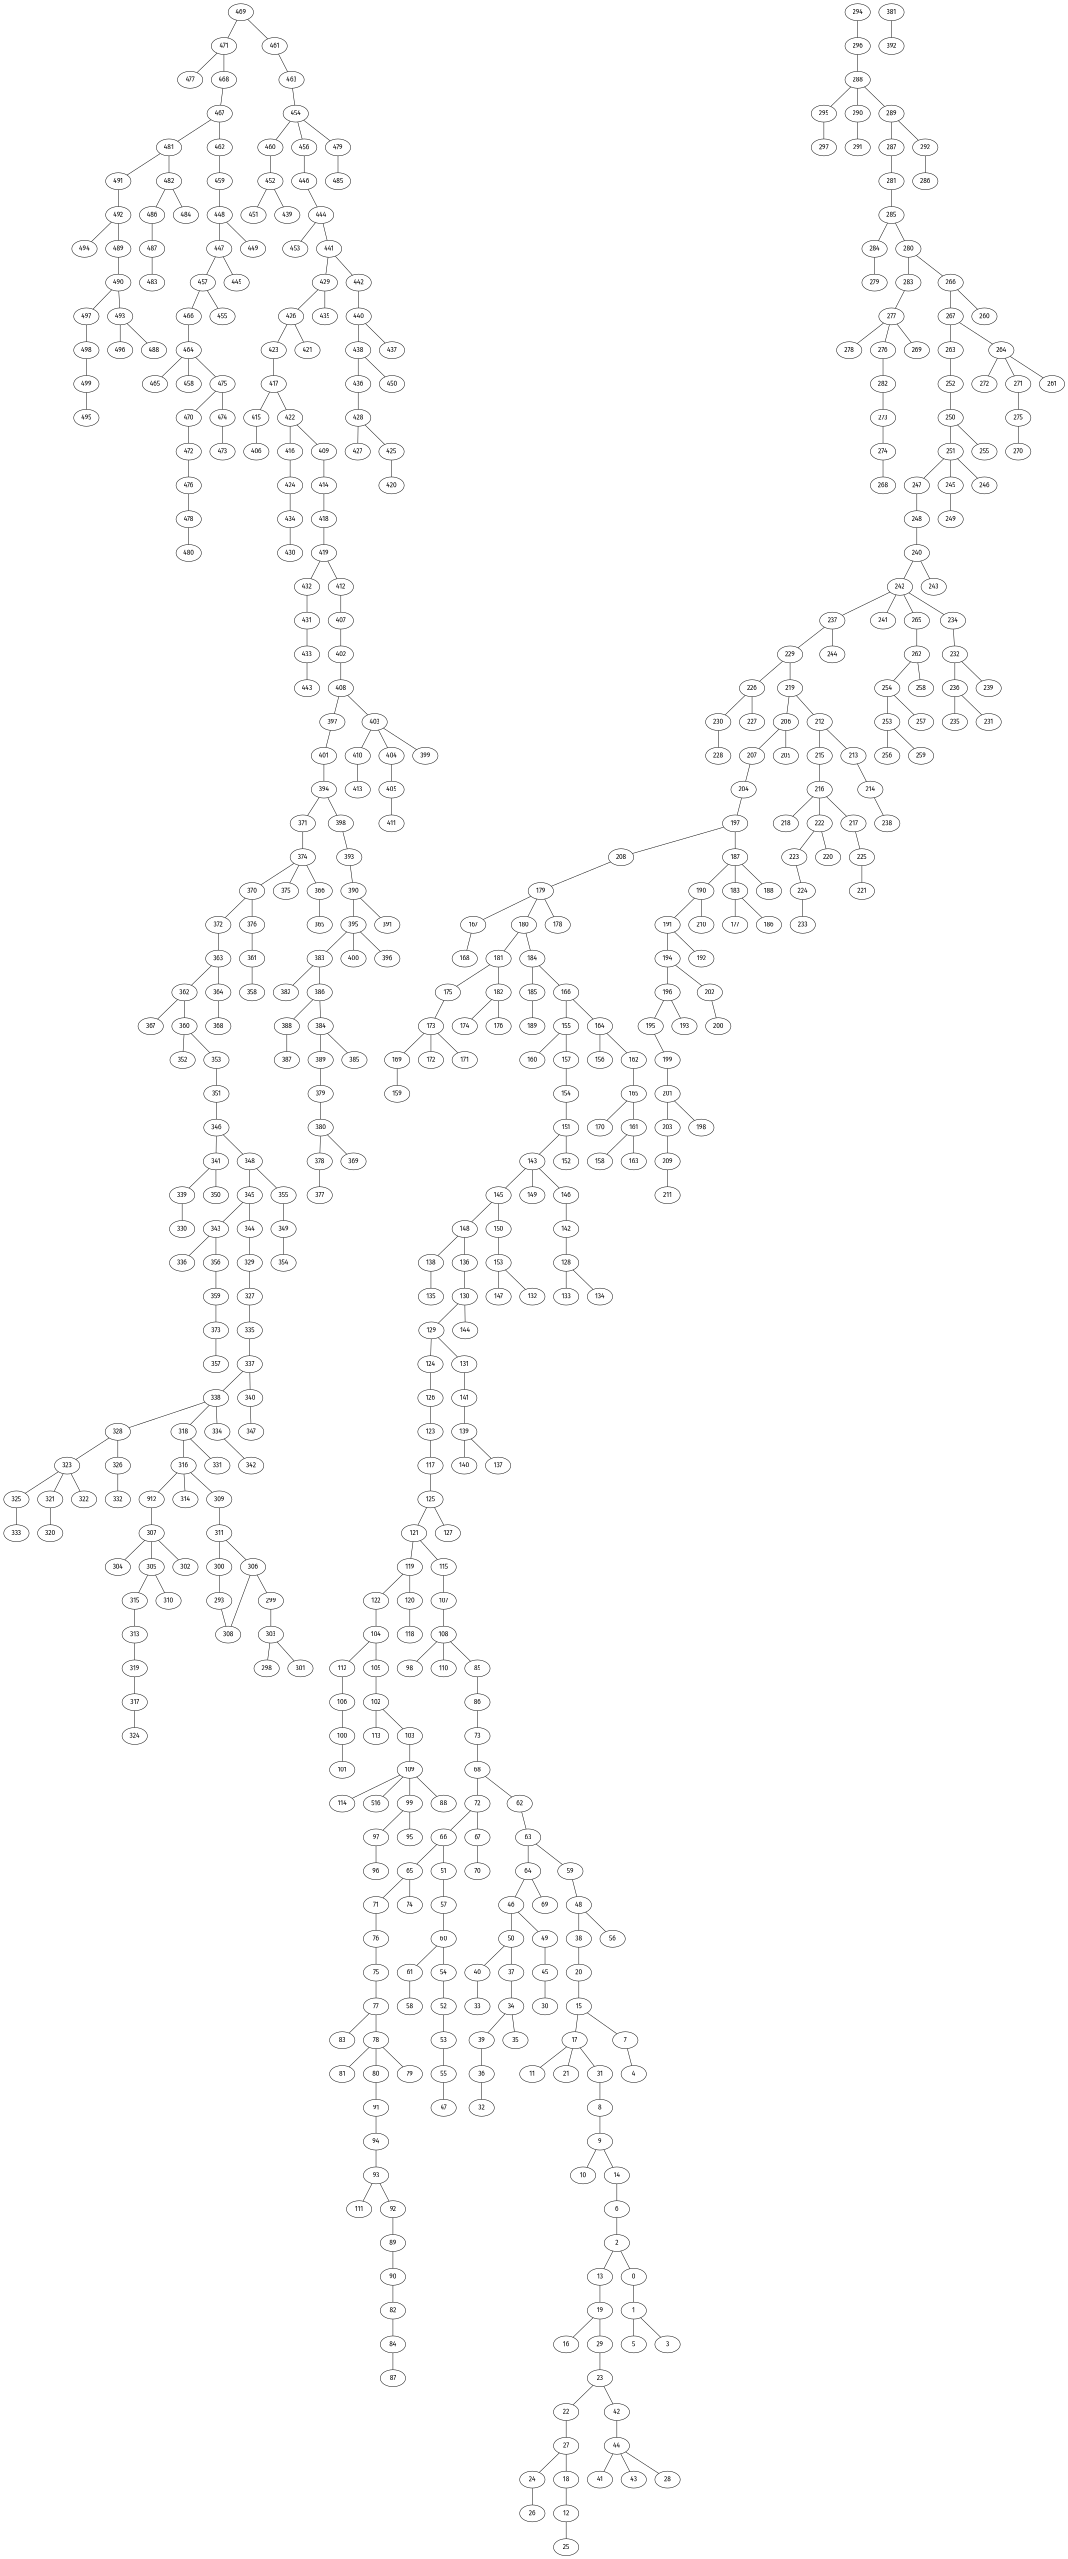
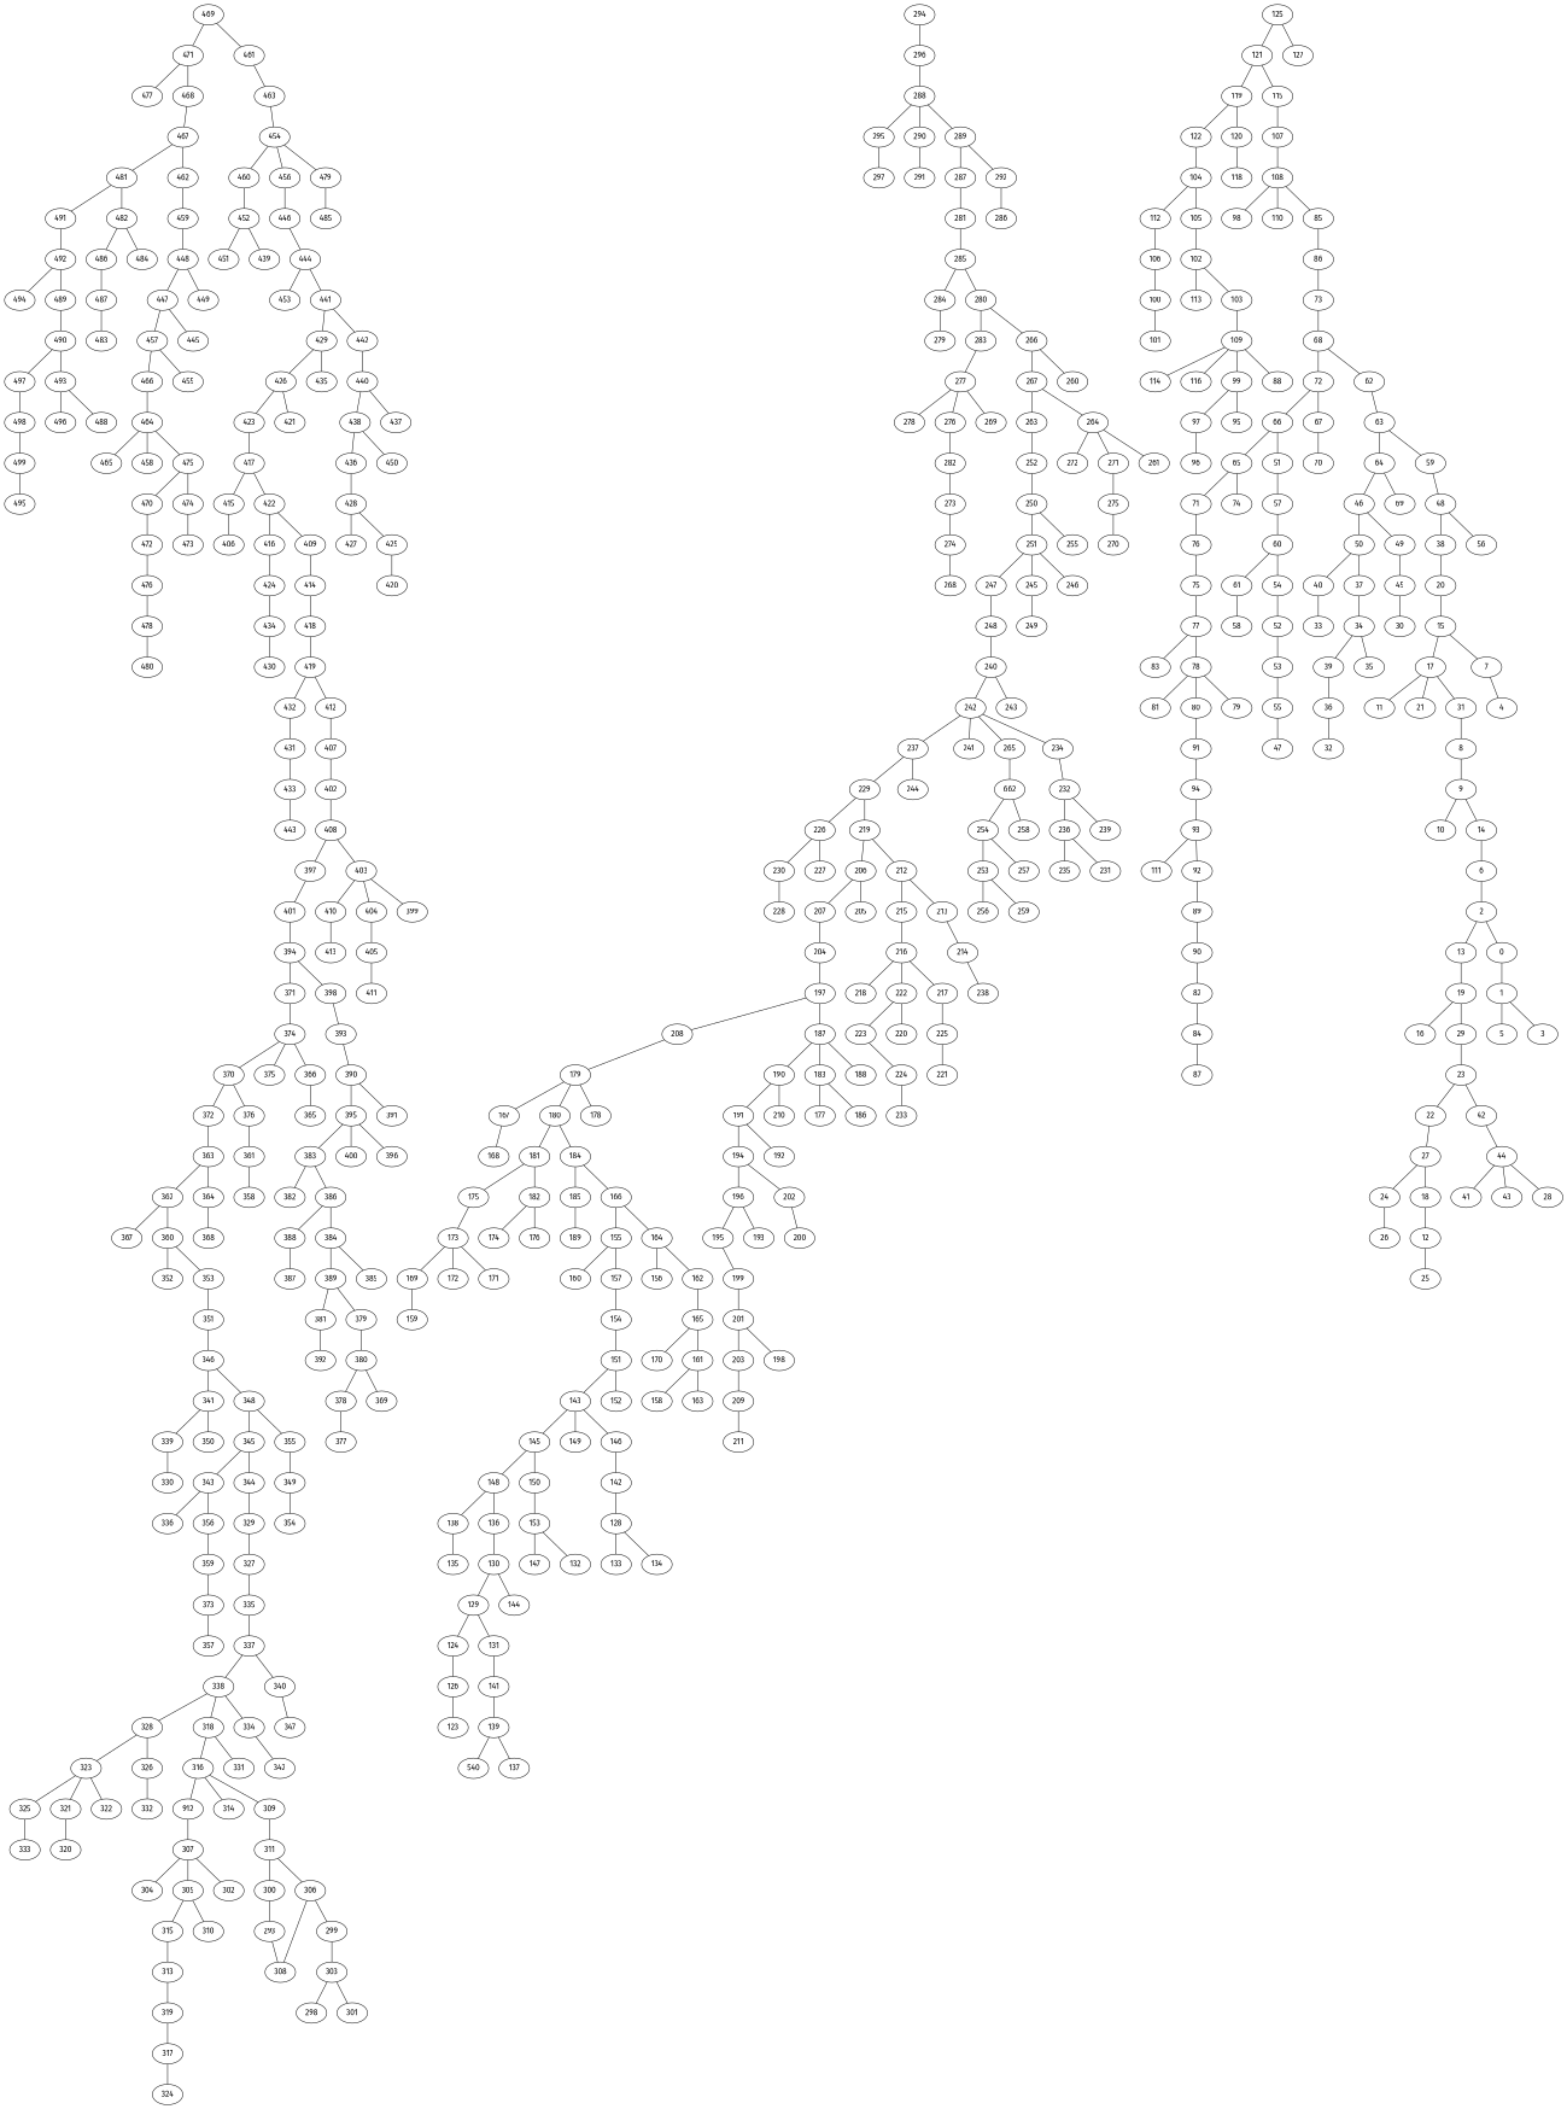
  graph {
    fontname="Fira Sans"
    node [fontname="Fira Sans"]
    edge [fontname="Fira Sans"]
    370
    372
    376
    363
    361
    362
    364
    169
    159
    295
    297
    247
    248
    240
    242
    243
    274
    268
    216
    218
    222
    217
    223
    220
    225
    273
    112
    106
    100
    101
    245
    249
    173
    172
    171
    288
    290
    289
    291
    287
    292
    307
    304
    305
    302
    315
    310
    122
    104
    105
    102
    226
    230
    227
    228
    296
    254
    253
    257
    256
    259
    109
    114
-   116 [label=516]
+   116
    99
    88
    97
    95
    294
    317
    324
    338
    328
    318
    334
    323
    326
    316
    331
    342
    325
    321
    322
    332
    190
    191
    210
    194
    192
    196
    202
    343
    336
    356
    359
    293
    308
    108
    98
    110
    85
    86
    197
    208
    187
    179
    183
    188
    167
    180
    178
    319
    n113 [label=912]
    314
    309
    224
    233
    311
    237
    229
    244
    219
    206
    212
    175
    383
    382
    386
    388
    384
    241
    265
    234
-   262
+   262 [label=662]
    232
    300
    181
    182
    174
    176
    119
    120
    118
    251
    246
    306
    299
    367
    360
    368
    168
    373
    357
    185
    189
    341
    339
    350
    330
    207
    205
    204
    121
    115
    107
    250
    255
    165
    170
    161
    158
    163
    252
    215
    213
    128
    133
    134
    263
    395
    400
    396
    345
    344
    329
    184
    166
    340
    347
    142
    303
    125
    127
    298
    301
    358
    374
    375
    366
    365
    155
    160
    157
    154
    151
-   117
    352
    353
    258
    277
    278
    276
    269
    282
    139
-   140
+   140 [label=540]
    137
    123
    96
    264
    272
    271
    261
    275
    129
    124
    131
    126
    141
    164
    156
    162
    195
    199
    201
    203
    198
    138
    135
    193
    313
    349
    354
    200
    284
    279
    285
    280
    283
    266
    209
    211
    236
    235
    231
    177
    186
    239
    270
    113
    103
    327
    335
    346
    348
    355
    267
    260
    333
    221
    320
    351
    337
    214
    130
    144
    238
    136
    389
    381
    379
    392
    380
    371
    281
    148
    387
    145
    150
    153
    378
    369
    377
    143
    149
    146
    147
    132
    385
    444
    453
    441
    429
    442
    286
    394
    398
    393
    478
    480
    152
    452
    451
    439
    481
    491
    482
    492
    486
    484
    494
    489
    454
    460
    456
    479
    446
    485
    68
    72
    62
    66
    67
    63
    65
    51
    70
    487
    483
    433
    443
    426
    423
    421
    417
    415
    422
    71
    74
    57
    76
    466
    464
    465
    458
    475
    470
    474
    410
    413
    75
    472
    476
    457
    455
    50
    40
    37
    33
    34
    428
    427
    425
    420
    406
    416
    409
    471
    477
    468
    467
    414
    418
    419
    432
    412
    48
    38
    56
    20
    15
    64
    59
    46
    69
    49
    463
    17
    7
    447
    445
    390
    391
    424
    434
    430
    11
    21
    31
    4
    8
    431
    407
    39
    36
    32
    435
    436
    9
    10
    14
    397
    401
    6
    438
    450
    2
    13
    0
    461
    35
    19
    1
    16
    29
    497
    498
    499
    495
    402
    23
    440
    490
    22
    42
    27
    44
    437
    73
    24
    18
    408
    403
    404
    399
    405
    411
    26
    12
    493
    41
    43
    28
    25
    462
    459
    496
    488
    469
    473
    5
    3
    60
    61
    54
    58
    52
    45
    30
    53
    55
    47
    77
    448
    449
    83
    78
    81
    80
    79
    91
    94
    93
    111
    92
    89
    90
    82
    84
    87
    370 -- 372
    370 -- 376
    372 -- 363
    376 -- 361
    363 -- 362
    363 -- 364
    361 -- 358
    362 -- 367
    362 -- 360
    364 -- 368
    169 -- 159
    295 -- 297
    247 -- 248
    248 -- 240
    240 -- 242
    240 -- 243
    242 -- 237
    242 -- 241
    242 -- 265
    242 -- 234
    274 -- 268
    216 -- 218
    216 -- 222
    216 -- 217
    222 -- 223
    222 -- 220
    217 -- 225
    223 -- 224
    225 -- 221
    273 -- 274
    112 -- 106
    106 -- 100
    100 -- 101
    245 -- 249
    173 -- 169
    173 -- 172
    173 -- 171
    288 -- 295
    288 -- 290
    288 -- 289
    290 -- 291
    289 -- 287
    289 -- 292
    287 -- 281
    292 -- 286
    307 -- 304
    307 -- 305
    307 -- 302
    305 -- 315
    305 -- 310
    315 -- 313
    122 -- 104
    104 -- 112
    104 -- 105
    105 -- 102
    102 -- 113
    102 -- 103
    226 -- 230
    226 -- 227
    230 -- 228
    296 -- 288
    254 -- 253
    254 -- 257
    253 -- 256
    253 -- 259
    109 -- 114
    109 -- 116
    109 -- 99
    109 -- 88
    99 -- 97
    99 -- 95
    97 -- 96
    294 -- 296
    317 -- 324
    338 -- 328
    338 -- 318
    338 -- 334
    328 -- 323
    328 -- 326
    318 -- 316
    318 -- 331
    334 -- 342
    323 -- 325
    323 -- 321
    323 -- 322
    326 -- 332
    316 -- n113
    316 -- 314
    316 -- 309
    325 -- 333
    321 -- 320
    190 -- 191
    190 -- 210
    191 -- 194
    191 -- 192
    194 -- 196
    194 -- 202
    196 -- 195
    196 -- 193
    202 -- 200
    343 -- 336
    343 -- 356
    356 -- 359
    359 -- 373
    293 -- 308
    108 -- 98
    108 -- 110
    108 -- 85
    85 -- 86
    86 -- 73
    197 -- 208
    197 -- 187
    208 -- 179
    187 -- 190
    187 -- 183
    187 -- 188
    179 -- 167
    179 -- 180
    179 -- 178
    183 -- 177
    183 -- 186
    167 -- 168
    180 -- 181
    180 -- 184
    319 -- 317
    n113 -- 307
    309 -- 311
    224 -- 233
    311 -- 300
    311 -- 306
    237 -- 229
    237 -- 244
    229 -- 226
    229 -- 219
    219 -- 206
    219 -- 212
    206 -- 207
    206 -- 205
    212 -- 215
    212 -- 213
    175 -- 173
    383 -- 382
    383 -- 386
    386 -- 388
    386 -- 384
    388 -- 387
    384 -- 389
    384 -- 385
    265 -- 262
    234 -- 232
    262 -- 254
    262 -- 258
    232 -- 236
    232 -- 239
    300 -- 293
    181 -- 175
    181 -- 182
    182 -- 174
    182 -- 176
    119 -- 122
    119 -- 120
    120 -- 118
    251 -- 247
    251 -- 245
    251 -- 246
    306 -- 308
    306 -- 299
    299 -- 303
    360 -- 352
    360 -- 353
    373 -- 357
    185 -- 189
    341 -- 339
    341 -- 350
    339 -- 330
    207 -- 204
    204 -- 197
    121 -- 119
    121 -- 115
    115 -- 107
    107 -- 108
    250 -- 251
    250 -- 255
    165 -- 170
    165 -- 161
    161 -- 158
    161 -- 163
    252 -- 250
    215 -- 216
    213 -- 214
    128 -- 133
    128 -- 134
    263 -- 252
    395 -- 383
    395 -- 400
    395 -- 396
    345 -- 343
    345 -- 344
    344 -- 329
    329 -- 327
    184 -- 185
    184 -- 166
    166 -- 155
    166 -- 164
    340 -- 347
    142 -- 128
    303 -- 298
    303 -- 301
    125 -- 121
    125 -- 127
    374 -- 370
    374 -- 375
    374 -- 366
    366 -- 365
    155 -- 160
    155 -- 157
    157 -- 154
    154 -- 151
    151 -- 143
    151 -- 152
-   117 -- 125
    353 -- 351
    277 -- 278
    277 -- 276
    277 -- 269
    276 -- 282
    282 -- 273
    139 -- 140
    139 -- 137
-   123 -- 117
    264 -- 272
    264 -- 271
    264 -- 261
    271 -- 275
    275 -- 270
    129 -- 124
    129 -- 131
    124 -- 126
    131 -- 141
    126 -- 123
    141 -- 139
    164 -- 156
    164 -- 162
    162 -- 165
    195 -- 199
    199 -- 201
    201 -- 203
    201 -- 198
    203 -- 209
    138 -- 135
    313 -- 319
    349 -- 354
    284 -- 279
    285 -- 284
    285 -- 280
    280 -- 283
    280 -- 266
    283 -- 277
    266 -- 267
    266 -- 260
    209 -- 211
    236 -- 235
    236 -- 231
    103 -- 109
    327 -- 335
    335 -- 337
    346 -- 341
    346 -- 348
    348 -- 345
    348 -- 355
    355 -- 349
    267 -- 263
    267 -- 264
    351 -- 346
    337 -- 338
    337 -- 340
    214 -- 238
    130 -- 129
    130 -- 144
    136 -- 130
+   389 -- 381
    389 -- 379
    381 -- 392
    379 -- 380
    380 -- 378
    380 -- 369
    371 -- 374
    281 -- 285
    148 -- 138
    148 -- 136
    145 -- 148
    145 -- 150
    150 -- 153
    153 -- 147
    153 -- 132
    378 -- 377
    143 -- 145
    143 -- 149
    143 -- 146
    146 -- 142
    444 -- 453
    444 -- 441
    441 -- 429
    441 -- 442
    429 -- 426
    429 -- 435
    442 -- 440
    394 -- 371
    394 -- 398
    398 -- 393
    393 -- 390
    478 -- 480
    452 -- 451
    452 -- 439
    481 -- 491
    481 -- 482
    491 -- 492
    482 -- 486
    482 -- 484
    492 -- 494
    492 -- 489
    486 -- 487
    489 -- 490
    454 -- 460
    454 -- 456
    454 -- 479
    460 -- 452
    456 -- 446
    479 -- 485
    446 -- 444
    68 -- 72
    68 -- 62
    72 -- 66
    72 -- 67
    62 -- 63
    66 -- 65
    66 -- 51
    67 -- 70
    63 -- 64
    63 -- 59
    65 -- 71
    65 -- 74
    51 -- 57
    487 -- 483
    433 -- 443
    426 -- 423
    426 -- 421
    423 -- 417
    417 -- 415
    417 -- 422
    415 -- 406
    422 -- 416
    422 -- 409
    71 -- 76
    57 -- 60
    76 -- 75
    466 -- 464
    464 -- 465
    464 -- 458
    464 -- 475
    475 -- 470
    475 -- 474
    470 -- 472
    474 -- 473
    410 -- 413
    75 -- 77
    472 -- 476
    476 -- 478
    457 -- 466
    457 -- 455
    50 -- 40
    50 -- 37
    40 -- 33
    37 -- 34
    34 -- 39
    34 -- 35
    428 -- 427
    428 -- 425
    425 -- 420
    416 -- 424
    409 -- 414
    471 -- 477
    471 -- 468
    468 -- 467
    467 -- 481
    467 -- 462
    414 -- 418
    418 -- 419
    419 -- 432
    419 -- 412
    432 -- 431
    412 -- 407
    48 -- 38
    48 -- 56
    38 -- 20
    20 -- 15
    15 -- 17
    15 -- 7
    64 -- 46
    64 -- 69
    59 -- 48
    46 -- 50
    46 -- 49
    49 -- 45
    463 -- 454
    17 -- 11
    17 -- 21
    17 -- 31
    7 -- 4
    447 -- 457
    447 -- 445
    390 -- 395
    390 -- 391
    424 -- 434
    434 -- 430
    31 -- 8
    8 -- 9
    431 -- 433
    407 -- 402
    39 -- 36
    36 -- 32
    436 -- 428
    9 -- 10
    9 -- 14
    14 -- 6
    397 -- 401
    401 -- 394
    6 -- 2
    438 -- 436
    438 -- 450
    2 -- 13
    2 -- 0
    13 -- 19
    0 -- 1
    461 -- 463
    19 -- 16
    19 -- 29
    1 -- 5
    1 -- 3
    29 -- 23
    497 -- 498
    498 -- 499
    499 -- 495
    402 -- 408
    23 -- 22
    23 -- 42
    440 -- 438
    440 -- 437
    490 -- 497
    490 -- 493
    22 -- 27
    42 -- 44
    27 -- 24
    27 -- 18
    44 -- 41
    44 -- 43
    44 -- 28
    73 -- 68
    24 -- 26
    18 -- 12
    408 -- 397
    408 -- 403
    403 -- 410
    403 -- 404
    403 -- 399
    404 -- 405
    405 -- 411
    12 -- 25
    493 -- 496
    493 -- 488
    462 -- 459
    459 -- 448
    469 -- 471
    469 -- 461
    60 -- 61
    60 -- 54
    61 -- 58
    54 -- 52
    52 -- 53
    45 -- 30
    53 -- 55
    55 -- 47
    77 -- 83
    77 -- 78
    448 -- 447
    448 -- 449
    78 -- 81
    78 -- 80
    78 -- 79
    80 -- 91
    91 -- 94
    94 -- 93
    93 -- 111
    93 -- 92
    92 -- 89
    89 -- 90
    90 -- 82
    82 -- 84
    84 -- 87
  }
